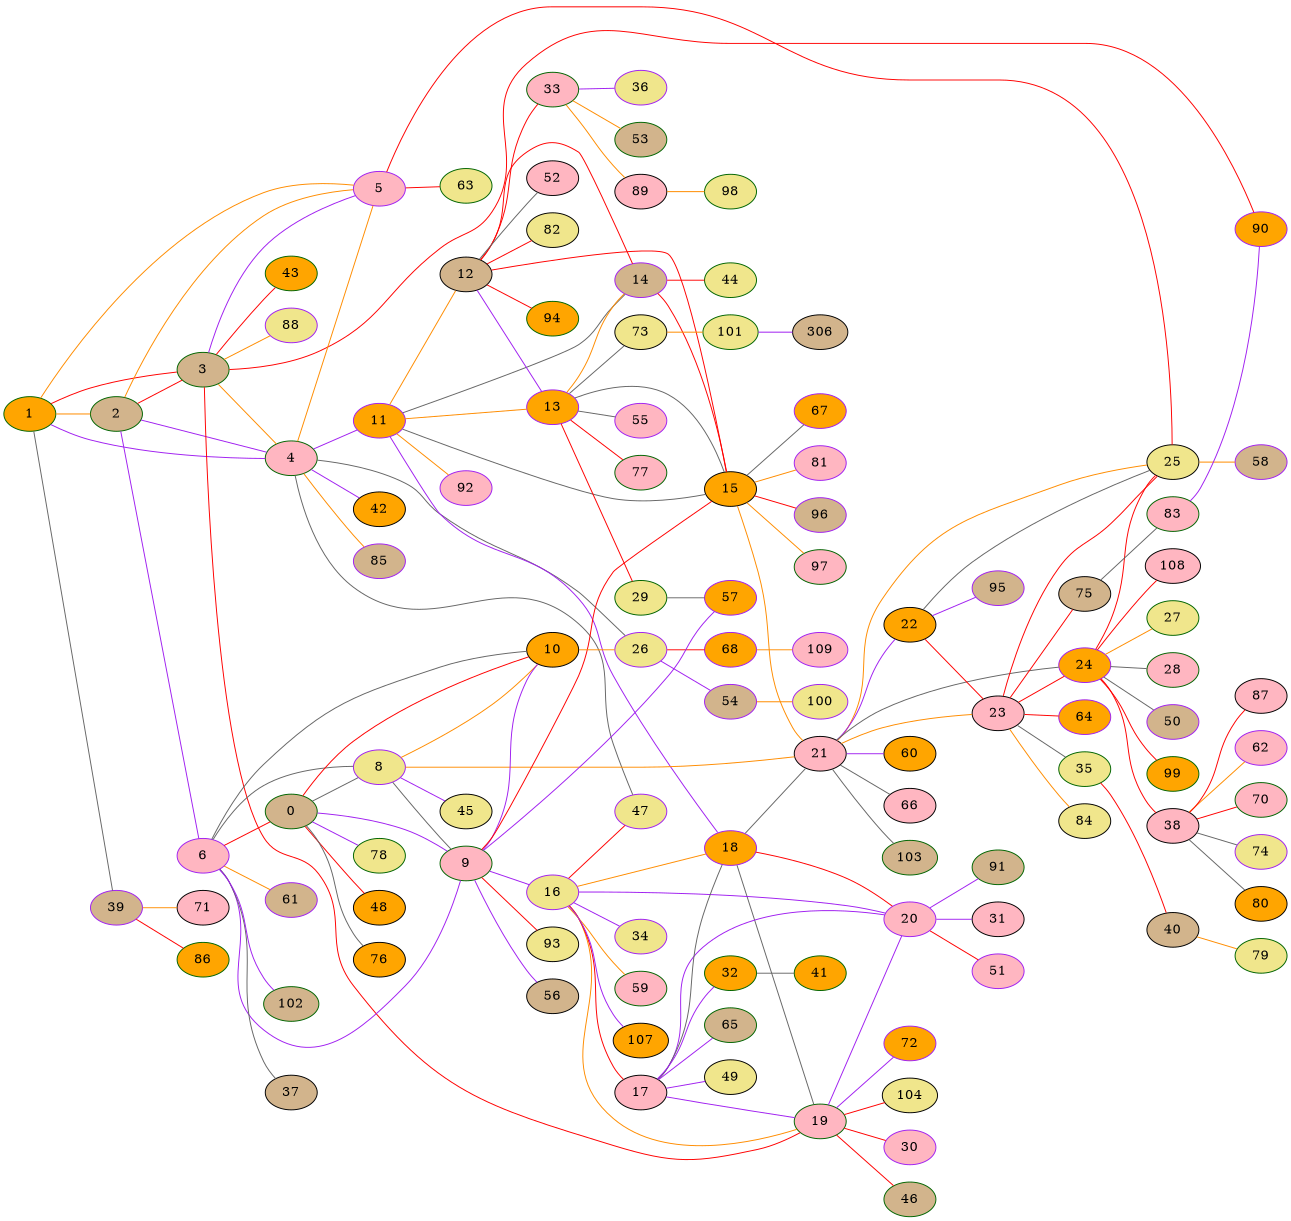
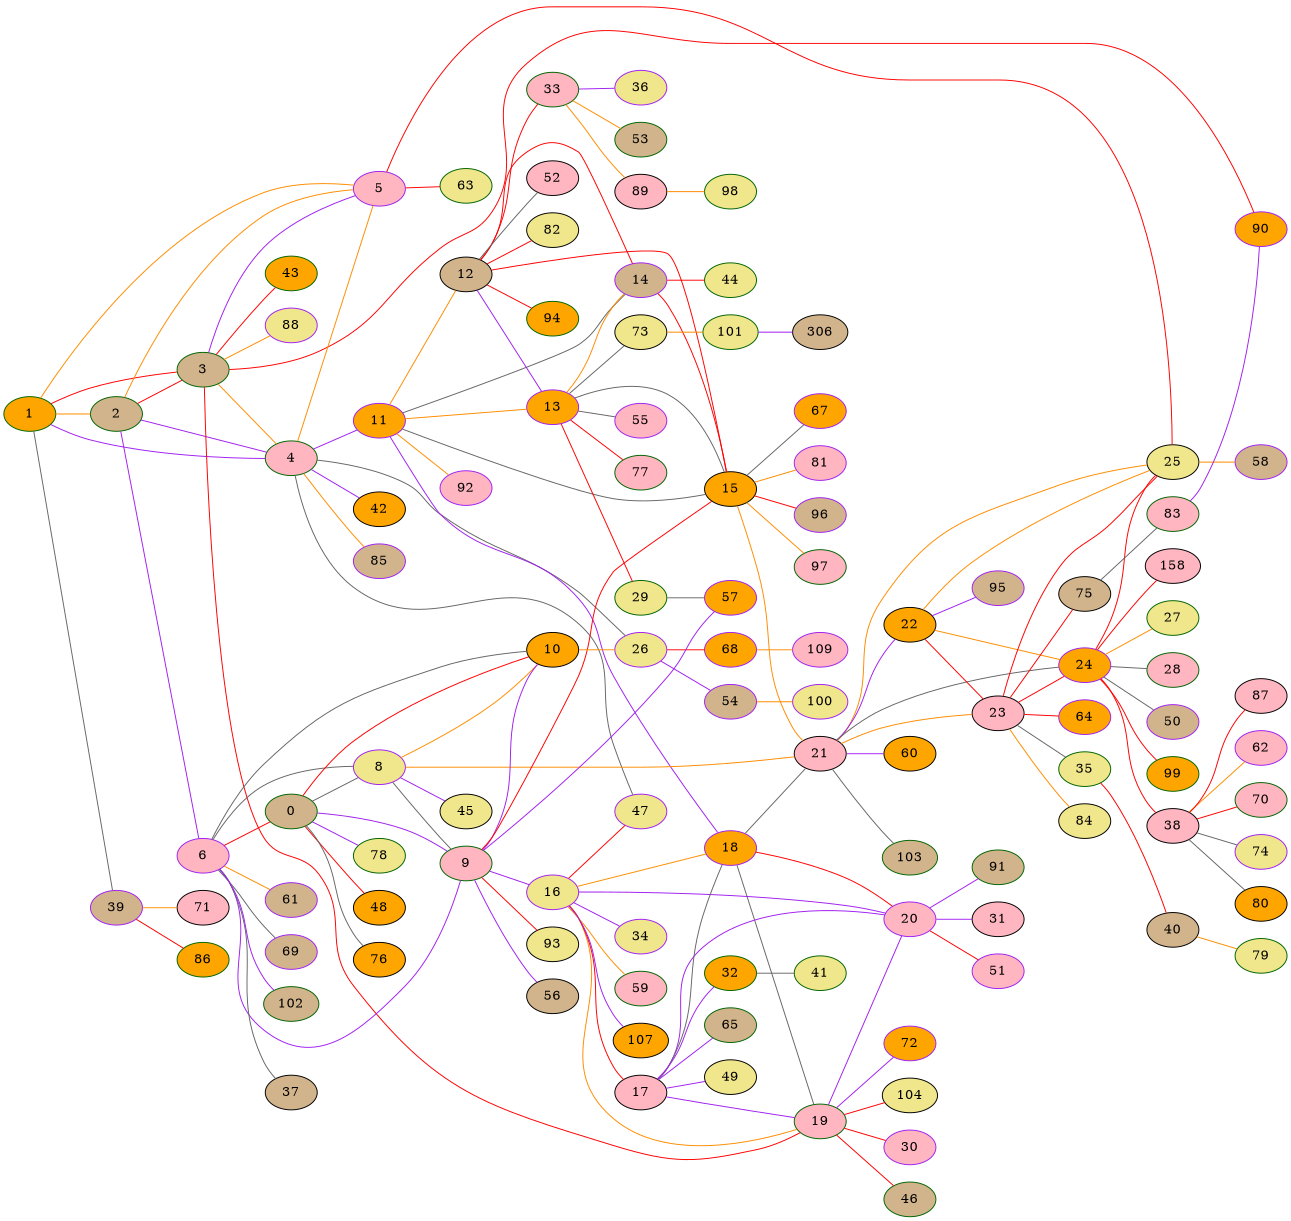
  graph {
    rankdir=LR
    node [color=purple fillcolor=lightpink style=filled]
    edge [color=red]
    1 [color=darkgreen fillcolor=orange]
    2 [color=darkgreen fillcolor=tan]
    3 [color=darkgreen fillcolor=tan]
    4 [color=darkgreen]
    5
    39 [fillcolor=tan]
    6
    19 [color=darkgreen]
    43 [color=darkgreen fillcolor=orange]
    88 [fillcolor=khaki]
    90 [fillcolor=orange]
    11 [fillcolor=orange]
    26 [fillcolor=khaki]
    42 [color=black fillcolor=orange]
    47 [fillcolor=khaki]
    85 [fillcolor=tan]
    25 [color=black fillcolor=khaki]
    63 [color=darkgreen fillcolor=khaki]
    71 [color=black]
    86 [color=darkgreen fillcolor=orange]
    n21 [color=darkgreen fillcolor=tan label=0]
    8 [fillcolor=khaki]
    9 [color=darkgreen]
    10 [color=black fillcolor=orange]
    37 [color=black fillcolor=tan]
    61 [fillcolor=tan]
+   69 [fillcolor=tan]
    102 [color=darkgreen fillcolor=tan]
    20
    30
    46 [color=darkgreen fillcolor=tan]
    72 [fillcolor=orange]
    104 [color=black fillcolor=khaki]
    15 [color=black fillcolor=orange]
    12 [color=black fillcolor=tan]
    13 [fillcolor=orange]
    14 [fillcolor=tan]
    18 [fillcolor=orange]
    92
    54 [fillcolor=tan]
    68 [fillcolor=orange]
    58 [fillcolor=tan]
    48 [color=black fillcolor=orange]
    76 [color=black fillcolor=orange]
    78 [color=darkgreen fillcolor=khaki]
    21 [color=black]
    45 [color=black fillcolor=khaki]
    16 [fillcolor=khaki]
    56 [color=black fillcolor=tan]
    57 [fillcolor=orange]
    93 [color=black fillcolor=khaki]
    22 [color=black fillcolor=orange]
    23 [color=black]
    24 [fillcolor=orange]
    60 [color=black fillcolor=orange]
-   66 [color=black]
    103 [color=darkgreen fillcolor=tan]
    67 [fillcolor=orange]
    81
    96 [fillcolor=tan]
    97 [color=darkgreen]
    17 [color=black]
    34 [fillcolor=khaki]
    59 [color=darkgreen]
    107 [color=black fillcolor=orange]
    33 [color=darkgreen]
    52 [color=black]
    82 [color=black fillcolor=khaki]
    94 [color=darkgreen fillcolor=orange]
    29 [color=darkgreen fillcolor=khaki]
    55
    73 [color=black fillcolor=khaki]
    77 [color=darkgreen]
    44 [color=darkgreen fillcolor=khaki]
    36 [fillcolor=khaki]
    53 [color=darkgreen fillcolor=tan]
    89 [color=black]
    101 [color=darkgreen fillcolor=khaki]
    32 [color=darkgreen fillcolor=orange]
    49 [color=black fillcolor=khaki]
    65 [color=darkgreen fillcolor=tan]
    31 [color=black]
    51
    91 [color=darkgreen fillcolor=tan]
-   41 [color=darkgreen fillcolor=orange]
+   41 [color=darkgreen fillcolor=khaki]
    95 [fillcolor=tan]
    35 [color=darkgreen fillcolor=khaki]
    64 [fillcolor=orange]
    75 [color=black fillcolor=tan]
    84 [color=black fillcolor=khaki]
    27 [color=darkgreen fillcolor=khaki]
    28 [color=darkgreen]
    38 [color=black]
    50 [fillcolor=tan]
    99 [color=darkgreen fillcolor=orange]
-   108 [color=black]
+   108 [color=black label=158]
    40 [color=black fillcolor=tan]
    83 [color=darkgreen]
    62
    70 [color=darkgreen]
    74 [fillcolor=khaki]
    80 [color=black fillcolor=orange]
    87 [color=black]
    100 [fillcolor=khaki]
    109
    98 [color=darkgreen fillcolor=khaki]
    79 [color=darkgreen fillcolor=khaki]
    n108 [color=black fillcolor=tan label=306]
    1 -- 2 [color=darkorange]
    1 -- 3
    1 -- 4 [color=purple]
    1 -- 5 [color=darkorange]
    1 -- 39 [color=gray40]
    2 -- 3
    2 -- 4 [color=purple]
    2 -- 5 [color=darkorange]
    2 -- 6 [color=purple]
    3 -- 4 [color=darkorange]
    3 -- 5 [color=purple]
    3 -- 19
    3 -- 43
    3 -- 88 [color=darkorange]
    3 -- 90
    4 -- 5 [color=darkorange]
    4 -- 11 [color=purple]
    4 -- 26 [color=gray40]
    4 -- 42 [color=purple]
    4 -- 47 [color=gray40]
    4 -- 85 [color=darkorange]
    5 -- 25
    5 -- 63
    39 -- 71 [color=darkorange]
    39 -- 86
    6 -- n21
    6 -- 8 [color=gray40]
    6 -- 9 [color=purple]
    6 -- 10 [color=gray40]
    6 -- 37 [color=gray40]
    6 -- 61 [color=darkorange]
+   6 -- 69 [color=gray40]
    6 -- 102 [color=purple]
    19 -- 20 [color=purple]
    19 -- 30
    19 -- 46
    19 -- 72 [color=purple]
    19 -- 104
    11 -- 15 [color=gray40]
    11 -- 12 [color=darkorange]
    11 -- 13 [color=darkorange]
    11 -- 14 [color=gray40]
    11 -- 18 [color=purple]
    11 -- 92 [color=darkorange]
    26 -- 54 [color=purple]
    26 -- 68
    25 -- 58 [color=darkorange]
    n21 -- 8 [color=gray40]
    n21 -- 9 [color=purple]
    n21 -- 10
    n21 -- 48
    n21 -- 76 [color=gray40]
    n21 -- 78 [color=purple]
    8 -- 9 [color=gray40]
    8 -- 10 [color=darkorange]
    8 -- 21 [color=darkorange]
    8 -- 45 [color=purple]
    9 -- 10 [color=purple]
    9 -- 15
    9 -- 16 [color=purple]
    9 -- 56 [color=purple]
    9 -- 57 [color=purple]
    9 -- 93
    10 -- 26 [color=darkorange]
    20 -- 31 [color=purple]
    20 -- 51
    20 -- 91 [color=purple]
    15 -- 21 [color=darkorange]
    15 -- 67 [color=gray40]
    15 -- 81 [color=darkorange]
    15 -- 96
    15 -- 97 [color=darkorange]
    12 -- 15
    12 -- 13 [color=purple]
    12 -- 14
    12 -- 33
    12 -- 52 [color=gray40]
    12 -- 82
    12 -- 94
    13 -- 15 [color=gray40]
    13 -- 14 [color=darkorange]
    13 -- 29
    13 -- 55 [color=gray40]
    13 -- 73 [color=gray40]
    13 -- 77
    14 -- 15
    14 -- 44
    18 -- 19 [color=gray40]
    18 -- 20
    18 -- 21 [color=gray40]
    54 -- 100 [color=darkorange]
    68 -- 109 [color=darkorange]
    21 -- 25 [color=darkorange]
    21 -- 22 [color=purple]
    21 -- 23 [color=darkorange]
    21 -- 24 [color=gray40]
    21 -- 60 [color=purple]
-   21 -- 66 [color=gray40]
    21 -- 103 [color=gray40]
    16 -- 19 [color=darkorange]
    16 -- 47
    16 -- 20 [color=purple]
    16 -- 18 [color=darkorange]
    16 -- 17
    16 -- 34 [color=purple]
    16 -- 59 [color=darkorange]
    16 -- 107 [color=purple]
-   22 -- 25 [color=gray40]
+   22 -- 25 [color=darkorange]
    22 -- 23
+   22 -- 24 [color=darkorange]
    22 -- 95 [color=purple]
    23 -- 25
    23 -- 24
    23 -- 35 [color=gray40]
    23 -- 64
    23 -- 75
    23 -- 84 [color=darkorange]
    24 -- 25
    24 -- 27 [color=darkorange]
    24 -- 28 [color=gray40]
    24 -- 38
    24 -- 50 [color=gray40]
    24 -- 99
    24 -- 108
    17 -- 19 [color=purple]
    17 -- 20 [color=purple]
    17 -- 18 [color=gray40]
    17 -- 32 [color=purple]
    17 -- 49 [color=purple]
    17 -- 65 [color=purple]
    33 -- 36 [color=purple]
    33 -- 53 [color=darkorange]
    33 -- 89 [color=darkorange]
    29 -- 57 [color=gray40]
    73 -- 101 [color=darkorange]
    89 -- 98 [color=darkorange]
    101 -- n108 [color=purple]
    32 -- 41 [color=gray40]
    35 -- 40
    75 -- 83 [color=gray40]
    38 -- 62 [color=darkorange]
    38 -- 70
    38 -- 74 [color=gray40]
    38 -- 80 [color=gray40]
    38 -- 87
    40 -- 79 [color=darkorange]
    83 -- 90 [color=purple]
  }
